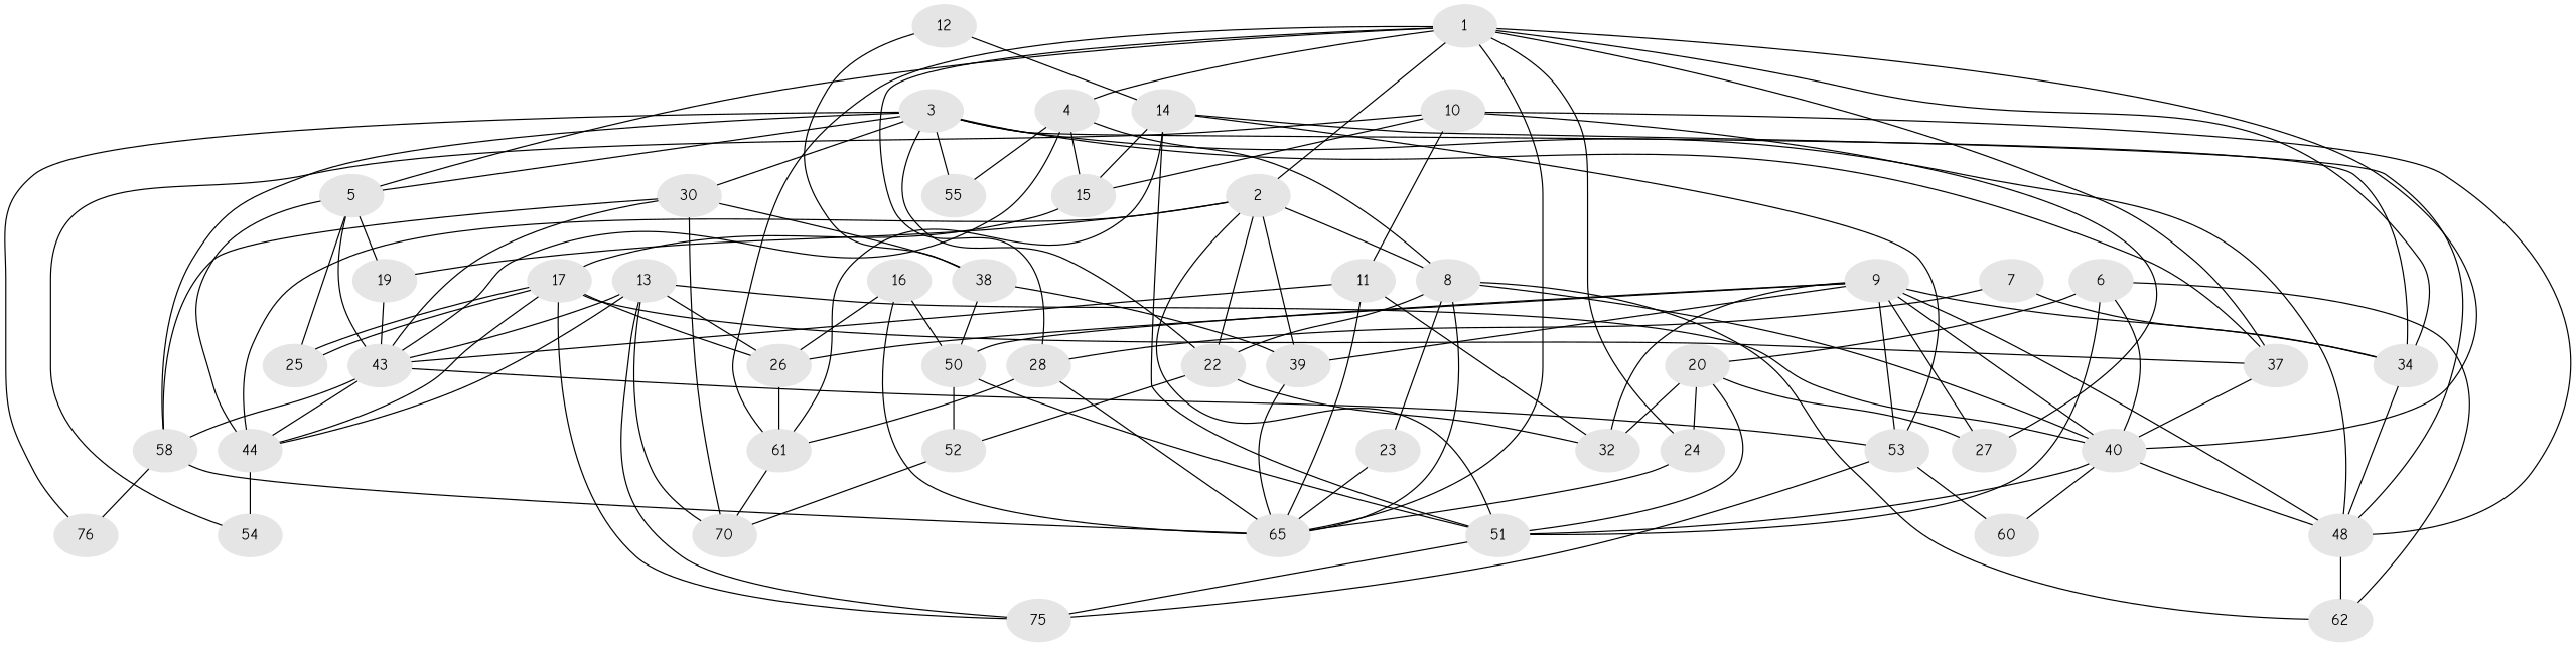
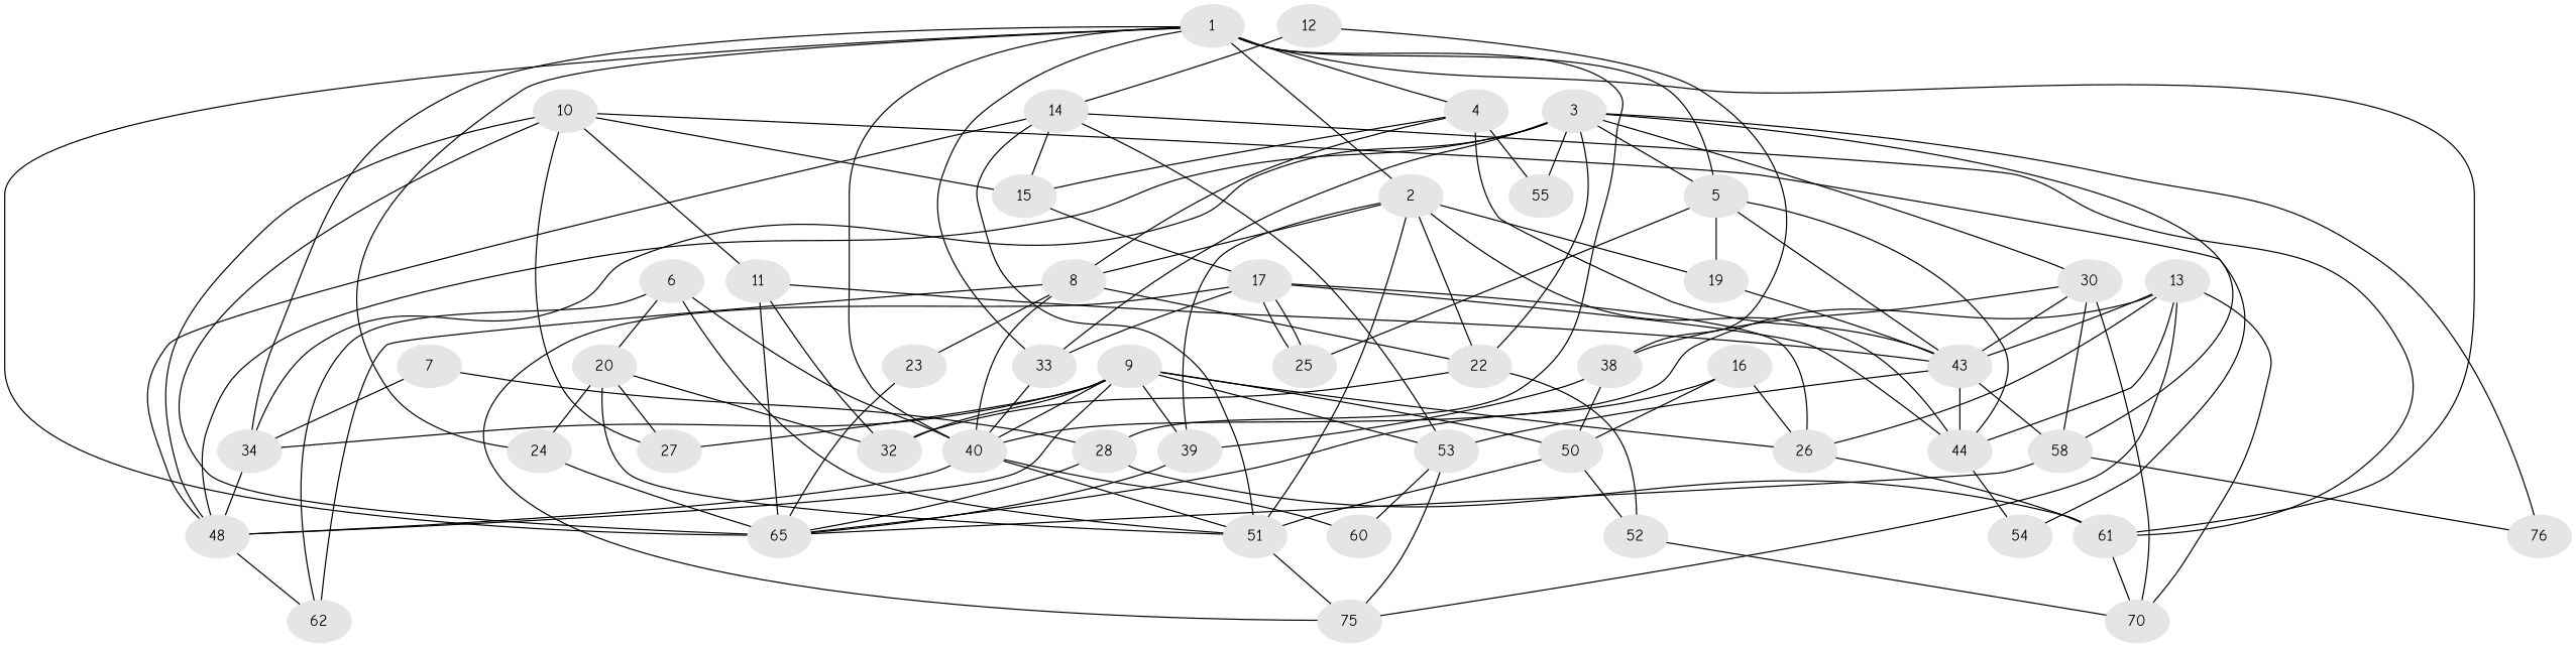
  graph {
    fontname="Comic Neue"
    node [color=gray90 fontname="Comic Neue" style=filled]
    edge [fontname="Comic Neue"]
    1 [super="+21"]
    2 [super="+18"]
    4 [super="+36"]
    5 [super="+41"]
    24
    28
    34 [super="+72"]
-   37
+   37 [label=33]
    40 [super="+69"]
    n10 [label=61 super="+77"]
    65 [super="+73"]
    8 [super="+67"]
    19
    22 [super="+31"]
    39
    44
    51 [super="+59"]
    55
    15
    43 [super="+45"]
    25
    20 [super="+33"]
    27 [super="+42"]
    32
    48 [super="+57"]
    60
    70
    62
    23
    52
    54
    75
    3 [super="+29"]
    30 [super="+35"]
    58
    76
    38 [super="+61"]
    17 [super="+49"]
    53
    6 [super="+46"]
    7
    9 [super="+68"]
    26 [super="+56"]
    50
    10 [super="+71"]
    11 [super="+63"]
    14 [super="+47"]
    12
    13 [super="+66"]
    16 [super="+74"]
    1 -- 2
    1 -- 4
    1 -- 5
    1 -- 24
    1 -- 28
    1 -- 34
    1 -- 37
    1 -- 40
    1 -- n10
    1 -- 65
    2 -- 8
    2 -- 19
    2 -- 22
    2 -- 39
    2 -- 44 [weight=2]
    2 -- 51
    4 -- 8
    4 -- 55
    4 -- 15
    4 -- 43 [weight=2]
    5 -- 19
    5 -- 44
    5 -- 43
    5 -- 25
    24 -- 65
    28 -- n10
    28 -- 65
    34 -- 48
    37 -- 40
    40 -- 51
    40 -- 48
    40 -- 60
    n10 -- 70
    8 -- 40
-   8 -- 65
+   10 -- 65
    8 -- 22
    8 -- 62
    8 -- 23
    19 -- 43
    22 -- 32
    22 -- 52
    39 -- 65
    44 -- 54
    51 -- 75
    15 -- 17
    43 -- 44
    43 -- 58
    43 -- 53
    20 -- 24
    20 -- 51
    20 -- 27
    20 -- 32
    48 -- 62
    23 -- 65
    52 -- 70
    3 -- 5
    3 -- 34
    3 -- 37
    3 -- 22
    3 -- 55
    3 -- 48 [weight=2]
    3 -- 30
    3 -- 58
    3 -- 76
    30 -- 43
    30 -- 70
    30 -- 58
    30 -- 38
    58 -- 65
    58 -- 76
    38 -- 39
    38 -- 50
    17 -- 37
    17 -- 44
    17 -- 25
    17 -- 25
    17 -- 75
    17 -- 26
    53 -- 60
    53 -- 75
    6 -- 40
    6 -- 51
    6 -- 20
    6 -- 62
    7 -- 28
    7 -- 34
    9 -- 34
    9 -- 40
    9 -- 39
    9 -- 27
    9 -- 32
    9 -- 48
    9 -- 53
    9 -- 26
    9 -- 50
    26 -- n10
    50 -- 51
    50 -- 52
    10 -- 15
    10 -- 27
    10 -- 48
    10 -- 54
    10 -- 11
    11 -- 65
    11 -- 43
    11 -- 32
    14 -- n10
    14 -- 51
    14 -- 15
    14 -- 48
    14 -- 53
    12 -- 38
    12 -- 14
    13 -- 40
    13 -- 44
    13 -- 43
    13 -- 70
    13 -- 75
    13 -- 26
    16 -- 65
    16 -- 26
    16 -- 50
  }
